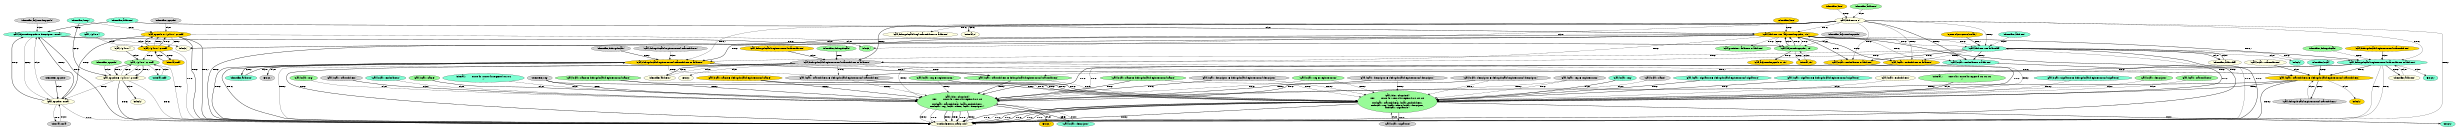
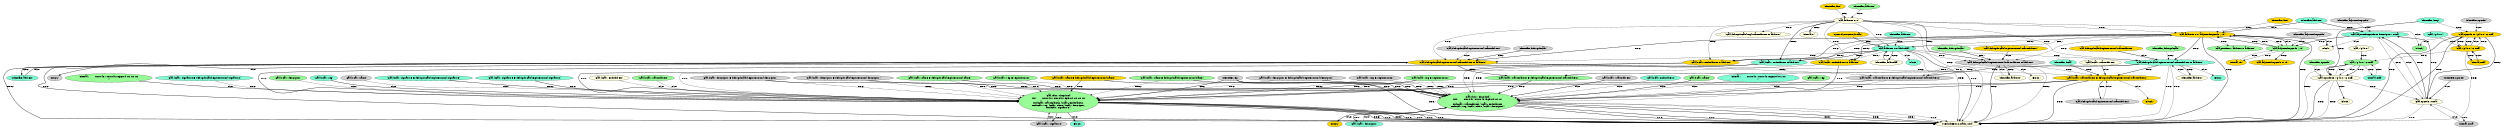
  digraph {
    node [fillcolor=aquamarine style=filled]
    edge [arrowhead=normal style=solid]
    n1 [fillcolor=gold label="(Call,local->startAddress = debug_locals[register_num].startAddress)"]
    n2 [fillcolor=palegreen label="(Call,rbin->cb_printf (\n\t\t\t\t\"        0x%04x - 0x%04x reg=%d %s %s %s\n\",\n\t\t\t\tlocal->startAddress, local->endAddress,\n\t\t\t\tlocal->reg, local->name, local->descriptor,\n\t\t\t\tlocal->signature))"]
    n3 [fillcolor=palegreen label="(Call,rbin->cb_printf (\n\t\t\t\t\"        0x%04x - 0x%04x reg=%d %s %s\n\",\n\t\t\t\tlocal->startAddress, local->endAddress,\n\t\t\t\tlocal->reg, local->name, local->descriptor))"]
    n4 [fillcolor=lightyellow label="(MethodReturn,static void)"]
    n5 [fillcolor=gold label="(Block,)"]
    n6 [fillcolor=lightgrey label="(Call,debug_locals[register_num].startAddress)"]
    n7 [fillcolor=lightgrey label="(Call,local->signature)"]
    n8 [label="(Block,)"]
    n9 [label="(Call,local->descriptor)"]
    n10 [fillcolor=gold label="(Block,)"]
    n11 [fillcolor=gold label="(Call,debug_locals[register_num].startAddress = address)"]
    n12 [fillcolor=palegreen label="(Call,local->startAddress = debug_locals[register_num].startAddress)"]
    n13 [fillcolor=lightgrey label="(Call,local->startAddress = debug_locals[register_num].startAddress)"]
    n14 [label="(Identifier,address)"]
    n15 [fillcolor=lightgrey label="(Block,)"]
    n16 [fillcolor=gold label="(Call,address += (adjusted_opcode / 15))"]
    n17 [fillcolor=palegreen label="(Call,adjusted_opcode / 15)"]
    n18 [label="(Call,address += addr_diff)"]
    n19 [label="(Call,debug_locals[register_num].startAddress = address)"]
    n20 [fillcolor=lightgrey label="(Call,debug_locals[register_num].startAddress = address)"]
    n21 [fillcolor=gold label="(Call,local->endAddress = address)"]
    n22 [label="(Call,local->endAddress = address)"]
    n23 [fillcolor=lightyellow label="(Block,)"]
    n24 [fillcolor=gold label="(Call,local->endAddress = address)"]
    n25 [fillcolor=palegreen label="(Call,position->address = address)"]
    n26 [fillcolor=gold label="(Literal,15)"]
    n27 [fillcolor=gold label="(Call,adjusted_opcode % 15)"]
    n28 [fillcolor=lightyellow label="(Identifier,addr_diff)"]
    n29 [label="(Block,)"]
    n30 [fillcolor=lightyellow label="(Identifier,address)"]
    n31 [label="(Block,)"]
    n32 [fillcolor=lightyellow label="(Identifier,address)"]
    n33 [fillcolor=lightyellow label="(Block,)"]
    n34 [label="(Call,adjusted_opcode = descriptor - 0x0a)"]
    n35 [fillcolor=lightyellow label="(Call,opcode - 0x0a)"]
    n36 [fillcolor=lightgrey label="(Literal,0x0a)"]
    n37 [fillcolor=gold label="(Call,opcode = *(p4++) & 0xff)"]
    n38 [fillcolor=gold label="(Call,*(p4++) & 0xff)"]
    n39 [fillcolor=palegreen label="(Block,)"]
    n40 [fillcolor=palegreen label="(Call,*(p4++) & 0xff)"]
    n41 [fillcolor=gold label="(Literal,0xff)"]
    n42 [fillcolor=lightyellow label="(Call,opcode = *(p4++) & 0xff)"]
    n43 [label="(Literal,0xff)"]
    n44 [fillcolor=lightyellow label="(Block,)"]
    n45 [fillcolor=lightyellow label="(Call,address = 0)"]
    n46 [fillcolor=lightyellow label="(Call,debug_locals[reg].startAddress = address)"]
    n47 [fillcolor=lightyellow label="(Literal,0)"]
    n48 [fillcolor=palegreen label="(Call,local->descriptor)"]
    n49 [fillcolor=lightgrey label="(Identifier,reg)"]
    n50 [fillcolor=palegreen label="(Call,local->reg = register_num)"]
    n51 [fillcolor=lightgrey label="(Call,local->startAddress)"]
    n52 [fillcolor=gold label="(Identifier,line)"]
    n53 [label="(Call,*(p4++))"]
    n54 [fillcolor=lightgrey label="(Call,local->descriptor = debug_locals[register_num].descriptor)"]
    n55 [fillcolor=gold label="(Call,debug_locals[register_num].startAddress)"]
    n56 [fillcolor=palegreen label="(Identifier,debug_locals)"]
    n57 [fillcolor=palegreen label="(Call,local->startAddress)"]
    n58 [fillcolor=lightgrey label="(Call,local->reg = register_num)"]
    n59 [fillcolor=lightgrey label="(Identifier,adjusted_opcode)"]
    n60 [label="(Identifier,local)"]
    n61 [fillcolor=palegreen label="(Call,local->name = debug_locals[register_num].name)"]
    n62 [label="(Call,local->reg)"]
    n63 [label="(Call,local->endAddress)"]
    n64 [fillcolor=gold label="(Call,debug_locals[register_num].startAddress)"]
    n65 [fillcolor=lightgrey label="(Call,local->name)"]
    n66 [label="(Identifier,keep)"]
    n67 [label="(Call,local->signature = debug_locals[register_num].signature)"]
    n68 [fillcolor=lightgrey label="(Call,local->descriptor = debug_locals[register_num].descriptor)"]
    n69 [fillcolor=palegreen label="(Call,local->name)"]
    n70 [label="(Call,local->signature = debug_locals[register_num].signature)"]
    n71 [fillcolor=lightyellow label="(Call,local->startAddress)"]
    n72 [fillcolor=palegreen label="(Identifier,debug_locals)"]
    n73 [label="(Literal,\"        0x%04x - 0x%04x reg=%d %s %s\n\")"]
    n74 [fillcolor=palegreen label="(Call,local->reg)"]
    n75 [fillcolor=lightyellow label="(Call,local->endAddress)"]
    n76 [fillcolor=lightgrey label="(Call,debug_locals[register_num].startAddress)"]
    n77 [fillcolor=gold label="(Identifier,line)"]
    n78 [fillcolor=lightgrey label="(Call,local->descriptor = debug_locals[register_num].descriptor)"]
    n79 [fillcolor=palegreen label="(Identifier,opcode)"]
    n80 [fillcolor=lightgrey label="(Identifier,adjusted_opcode)"]
    n81 [fillcolor=lightyellow label="(Call,*(p4++))"]
    n82 [fillcolor=palegreen label="(Call,local->reg = register_num)"]
    n83 [label="(Identifier,address)"]
    n84 [fillcolor=gold label="(Call,local->name = debug_locals[register_num].name)"]
    n85 [fillcolor=lightgrey label="(Identifier,opcode)"]
    n86 [fillcolor=palegreen label="(Identifier,address)"]
    n87 [fillcolor=palegreen label="(Call,local->name = debug_locals[register_num].name)"]
    n88 [fillcolor=palegreen label="(Literal,\"        0x%04x - 0x%04x reg=%d %s %s %s\n\")"]
    n89 [fillcolor=lightgrey label="(Identifier,debug_locals)"]
    n90 [label="(Identifier,address)"]
    n91 [fillcolor=gold label="(ControlStructure,break;)"]
    n92 [fillcolor=lightgrey label="(Identifier,opcode)"]
    n93 [label="(Call,local->signature = debug_locals[register_num].signature)"]
    n1 -> n2 [label="DDG: " style=bold]
    n1 -> n3 [label="DDG: " style=bold]
    n1 -> n4 [arrowhead=diamond label="DDG: " style=bold]
    n1 -> n5 [arrowhead=diamond label="AST: "]
    n1 -> n6 [label="CFG: " style=bold]
    n2 -> n4 [arrowhead=diamond label="DDG: " style=bold]
    n2 -> n4 [label="DDG: " style=bold]
    n2 -> n4 [label="DDG: " style=bold]
    n2 -> n4 [label="DDG: " style=bold]
    n2 -> n4 [label="DDG: " style=bold]
    n2 -> n4 [arrowhead=diamond label="DDG: "]
    n2 -> n4 [label="DDG: " style=bold]
    n2 -> n7 [arrowhead=diamond label="CFG: " style=bold]
    n2 -> n8 [label="AST: " style=bold]
    n3 -> n4 [arrowhead=diamond label="DDG: " style=bold]
    n3 -> n4 [arrowhead=diamond label="DDG: " style=bold]
    n3 -> n4 [arrowhead=diamond label="DDG: " style=bold]
    n3 -> n4 [label="DDG: "]
    n3 -> n4 [arrowhead=diamond label="DDG: "]
    n3 -> n4 [label="DDG: " style=bold]
    n3 -> n9 [label="CFG: " style=bold]
    n3 -> n10 [label="AST: " style=bold]
    n6 -> n1 [label="AST: "]
    n7 -> n2 [label="AST: "]
    n9 -> n3 [label="AST: "]
    n11 -> n1 [arrowhead=diamond label="DDG: "]
    n11 -> n4 [label="DDG: " style=bold]
    n11 -> n4 [label="DDG: " style=bold]
    n11 -> n12 [label="DDG: " style=bold]
    n11 -> n13 [arrowhead=diamond label="DDG: "]
    n11 -> n14 [label="CFG: " style=bold]
    n11 -> n15 [label="AST: " style=bold]
    n12 -> n2 [label="DDG: "]
    n12 -> n3 [arrowhead=diamond label="DDG: " style=bold]
    n13 -> n2 [arrowhead=diamond label="DDG: " style=bold]
    n13 -> n3 [label="DDG: "]
    n14 -> n11 [arrowhead=diamond label="AST: " style=bold]
    n16 -> n4 [arrowhead=diamond label="DDG: " style=bold]
    n16 -> n4 [arrowhead=diamond label="DDG: " style=bold]
    n16 -> n11 [arrowhead=diamond label="DDG: " style=bold]
    n16 -> n17 [label="CFG: "]
-   n16 -> n18 [label="DDG: "]
+   n16 -> n18 [label="CFG: "]
    n16 -> n19 [label="DDG: " style=bold]
    n16 -> n20 [label="DDG: "]
    n16 -> n21 [arrowhead=diamond label="DDG: " style=bold]
    n16 -> n22 [arrowhead=diamond label="DDG: "]
    n16 -> n23 [arrowhead=diamond label="AST: " style=bold]
    n16 -> n24 [arrowhead=diamond label="DDG: " style=bold]
    n16 -> n25 [arrowhead=diamond label="DDG: "]
    n17 -> n16 [arrowhead=diamond label="AST: " style=bold]
    n17 -> n16 [arrowhead=diamond label="DDG: " style=bold]
    n17 -> n16 [arrowhead=diamond label="DDG: "]
-   n17 -> n26 [arrowhead=diamond label="CFG: "]
+   n17 -> n26 [arrowhead=diamond label="DDG: "]
    n17 -> n27 [arrowhead=diamond label="DDG: " style=bold]
    n18 -> n4 [arrowhead=diamond label="DDG: "]
    n18 -> n4 [arrowhead=diamond label="DDG: " style=bold]
    n18 -> n11 [arrowhead=diamond label="DDG: "]
    n18 -> n16 [label="DDG: "]
    n18 -> n19 [label="DDG: "]
    n18 -> n20 [arrowhead=diamond label="DDG: "]
    n18 -> n21 [label="DDG: " style=bold]
    n18 -> n22 [label="DDG: " style=bold]
    n18 -> n24 [arrowhead=diamond label="DDG: "]
-   n18 -> n28 [arrowhead=diamond label="AST: " style=bold]
+   n18 -> n28 [arrowhead=diamond label="CFG: " style=bold]
    n18 -> n29 [label="AST: "]
    n19 -> n1 [arrowhead=diamond label="DDG: " style=bold]
    n19 -> n4 [label="DDG: "]
    n19 -> n4 [arrowhead=diamond label="DDG: "]
    n19 -> n12 [arrowhead=diamond label="DDG: "]
    n19 -> n13 [label="DDG: " style=bold]
    n19 -> n30 [label="CFG: " style=bold]
    n19 -> n31 [arrowhead=diamond label="AST: "]
    n20 -> n1 [label="DDG: "]
    n20 -> n4 [label="DDG: "]
    n20 -> n4 [arrowhead=diamond label="DDG: " style=bold]
    n20 -> n12 [label="DDG: "]
    n20 -> n13 [label="DDG: "]
    n20 -> n32 [arrowhead=diamond label="CFG: " style=bold]
    n20 -> n33 [arrowhead=diamond label="AST: "]
    n21 -> n2 [arrowhead=diamond label="DDG: " style=bold]
    n21 -> n3 [arrowhead=diamond label="DDG: "]
    n22 -> n2 [arrowhead=diamond label="DDG: " style=bold]
    n22 -> n3 [label="DDG: "]
    n24 -> n2 [label="DDG: "]
    n24 -> n3 [label="DDG: " style=bold]
    n26 -> n17 [label="AST: "]
    n28 -> n18 [label="AST: " style=bold]
    n30 -> n19 [label="AST: "]
    n32 -> n20 [label="AST: "]
-   n34 -> n4 [label="DDG: " style=bold]
+   n49 -> n4 [label="DDG: " style=bold]
    n34 -> n17 [label="DDG: " style=bold]
    n34 -> n23 [arrowhead=diamond label="AST: "]
    n34 -> n35 [label="CFG: "]
    n35 -> n4 [arrowhead=diamond label="DDG: "]
    n35 -> n34 [label="AST: "]
    n35 -> n34 [arrowhead=diamond label="DDG: " style=bold]
    n35 -> n34 [label="DDG: " style=bold]
    n35 -> n36 [arrowhead=diamond label="CFG: "]
    n36 -> n35 [arrowhead=diamond label="AST: "]
    n37 -> n4 [arrowhead=diamond label="DDG: " style=bold]
    n37 -> n4 [label="DDG: " style=bold]
    n37 -> n35 [arrowhead=diamond label="DDG: " style=bold]
    n37 -> n38 [arrowhead=diamond label="CFG: "]
    n37 -> n39 [label="AST: "]
    n38 -> n4 [label="DDG: "]
    n38 -> n37 [label="AST: " style=bold]
    n38 -> n37 [label="DDG: "]
    n38 -> n37 [label="DDG: " style=bold]
    n38 -> n40 [arrowhead=diamond label="DDG: "]
    n38 -> n41 [arrowhead=diamond label="CFG: " style=bold]
    n40 -> n4 [label="DDG: "]
    n40 -> n42 [label="AST: "]
    n40 -> n42 [label="DDG: " style=bold]
    n40 -> n42 [arrowhead=diamond label="DDG: " style=bold]
    n40 -> n43 [arrowhead=diamond label="CFG: "]
    n41 -> n38 [arrowhead=diamond label="AST: " style=bold]
    n42 -> n4 [label="DDG: " style=bold]
    n42 -> n4 [label="DDG: "]
    n42 -> n35 [arrowhead=diamond label="DDG: "]
    n42 -> n40 [label="CFG: "]
    n42 -> n44 [label="AST: " style=bold]
    n43 -> n40 [label="AST: "]
    n45 -> n4 [label="DDG: "]
    n45 -> n11 [arrowhead=diamond label="DDG: "]
    n45 -> n16 [arrowhead=diamond label="DDG: "]
    n45 -> n18 [label="DDG: "]
    n45 -> n19 [label="DDG: "]
    n45 -> n20 [label="DDG: " style=bold]
    n45 -> n21 [arrowhead=diamond label="DDG: "]
    n45 -> n22 [arrowhead=diamond label="DDG: " style=bold]
    n45 -> n24 [label="DDG: "]
    n45 -> n39 [arrowhead=diamond label="AST: "]
    n45 -> n46 [arrowhead=diamond label="DDG: "]
    n45 -> n47 [label="CFG: " style=bold]
    n48 -> n2 [arrowhead=diamond label="AST: "]
    n49 -> n2 [arrowhead=diamond label="CFG: " style=bold]
    n49 -> n3 [label="CFG: " style=bold]
    n50 -> n2 [arrowhead=diamond label="DDG: " style=bold]
    n50 -> n3 [label="DDG: "]
    n51 -> n3 [arrowhead=diamond label="AST: " style=bold]
    n52 -> n45 [arrowhead=diamond label="CFG: "]
    n53 -> n38 [arrowhead=diamond label="AST: "]
    n54 -> n2 [arrowhead=diamond label="DDG: "]
    n54 -> n3 [label="DDG: " style=bold]
    n55 -> n19 [arrowhead=diamond label="AST: " style=bold]
    n56 -> n19 [arrowhead=diamond label="CFG: "]
    n57 -> n2 [label="AST: "]
    n58 -> n2 [arrowhead=diamond label="DDG: "]
    n58 -> n3 [label="DDG: "]
    n59 -> n34 [label="AST: "]
    n60 -> n1 [arrowhead=diamond label="CFG: " style=bold]
    n61 -> n2 [label="DDG: "]
    n61 -> n3 [label="DDG: " style=bold]
    n62 -> n2 [label="AST: " style=bold]
    n63 -> n3 [arrowhead=diamond label="AST: "]
    n64 -> n20 [arrowhead=diamond label="AST: " style=bold]
    n65 -> n2 [label="AST: "]
    n66 -> n37 [arrowhead=diamond label="CFG: "]
    n66 -> n42 [label="CFG: " style=bold]
    n67 -> n2 [arrowhead=diamond label="DDG: " style=bold]
    n68 -> n2 [arrowhead=diamond label="DDG: "]
    n68 -> n3 [arrowhead=diamond label="DDG: " style=bold]
    n69 -> n3 [arrowhead=diamond label="AST: " style=bold]
    n70 -> n2 [arrowhead=diamond label="DDG: " style=bold]
    n71 -> n1 [label="AST: " style=bold]
    n72 -> n20 [arrowhead=diamond label="CFG: " style=bold]
    n73 -> n3 [arrowhead=diamond label="AST: "]
    n74 -> n3 [label="AST: "]
    n75 -> n2 [label="AST: "]
    n76 -> n11 [arrowhead=diamond label="AST: "]
    n77 -> n16 [arrowhead=diamond label="CFG: "]
    n78 -> n2 [arrowhead=diamond label="DDG: "]
    n78 -> n3 [arrowhead=diamond label="DDG: " style=bold]
    n79 -> n42 [label="AST: "]
    n80 -> n17 [arrowhead=diamond label="AST: "]
    n81 -> n40 [label="AST: " style=bold]
    n82 -> n2 [arrowhead=diamond label="DDG: "]
    n82 -> n3 [label="DDG: "]
    n83 -> n18 [arrowhead=diamond label="AST: "]
    n84 -> n2 [arrowhead=diamond label="DDG: " style=bold]
    n84 -> n3 [arrowhead=diamond label="DDG: " style=bold]
    n85 -> n37 [label="AST: "]
    n86 -> n45 [arrowhead=diamond label="AST: "]
    n87 -> n2 [label="DDG: "]
    n87 -> n3 [label="DDG: " style=bold]
    n88 -> n2 [label="AST: " style=bold]
    n89 -> n11 [label="CFG: " style=bold]
    n90 -> n16 [arrowhead=diamond label="AST: " style=bold]
    n90 -> n34 [label="CFG: " style=bold]
    n91 -> n18 [label="CFG: " style=bold]
    n92 -> n35 [arrowhead=diamond label="AST: " style=bold]
    n93 -> n2 [label="DDG: "]
  }
